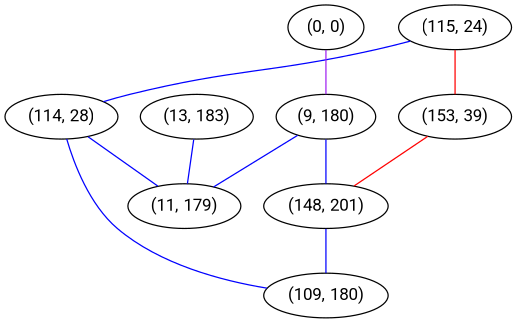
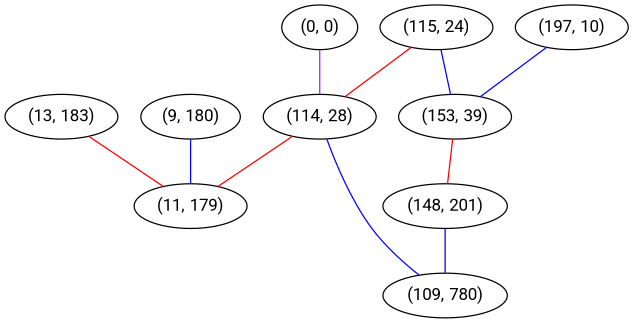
  graph {
    fontname=Roboto
    node [fontname=Roboto]
    edge [color=blue fontname=Roboto weight=1]
    "(13, 183)"
    "(11, 179)"
    "(148, 201)"
-   "(109, 180)"
+   "(109, 180)" [label="(109, 780)"]
    n5 [label="(153, 39)"]
+   "(197, 10)"
    "(9, 180)"
    "(115, 24)"
    "(114, 28)"
    "(0, 0)"
-   "(13, 183)" -- "(11, 179)"
+   "(13, 183)" -- "(11, 179)" [color=red]
    "(148, 201)" -- "(109, 180)" [weight=3]
    n5 -- "(148, 201)" [color=red]
+   "(197, 10)" -- n5 [weight=3]
    "(9, 180)" -- "(11, 179)"
-   "(9, 180)" -- "(148, 201)" [weight=3]
-   "(115, 24)" -- n5 [color=red weight=3]
-   "(115, 24)" -- "(114, 28)"
-   "(114, 28)" -- "(11, 179)"
+   "(115, 24)" -- n5 [weight=3]
+   "(115, 24)" -- "(114, 28)" [color=red]
+   "(114, 28)" -- "(11, 179)" [color=red]
    "(114, 28)" -- "(109, 180)"
-   "(0, 0)" -- "(9, 180)" [color=purple weight=4]
+   "(0, 0)" -- "(114, 28)" [color=purple weight=4]
  }
